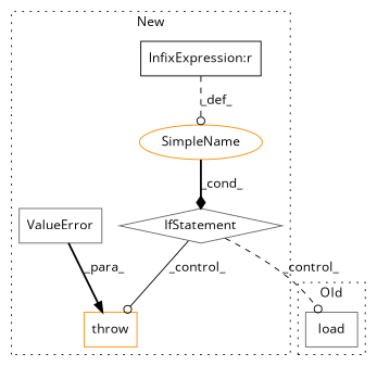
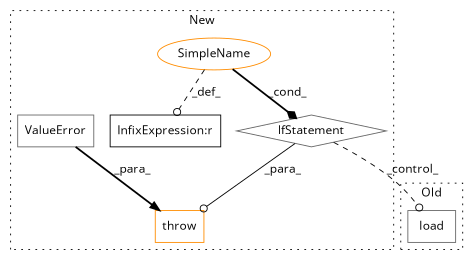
  digraph {
    fontname="Open Sans"
    node [a=32 color=gray40 fontname="Open Sans" shape=box]
    edge [arrowhead=odot fontname="Open Sans" style=bold]
    n1 [l="11,1" label=ValueError s="6390,6426"]
    n2 [a=53 color=darkorange l=6 label=throw s=6384]
    n3 [a=42 color=darkorange label=SimpleName shape=ellipse]
    n4 [a=25 l="4,2" label=IfStatement s="6021,6036" shape=diamond]
    n5 [a=27 color=black l=4 label="InfixExpression:r" s=6028]
    n6 [l="5,1" label=load s="5726,5738"]
    subgraph cluster_1 {
      label=New
      style=dotted
      n1
      n2
      n3
      n4
      n5
    }
    subgraph cluster_2 {
      label=Old
      style=dotted
      n6
    }
    n1 -> n2 [arrowhead=normal label=_para_]
    n3 -> n4 [arrowhead=diamond label=_cond_]
-   n4 -> n2 [label=_control_ style=solid]
+   n4 -> n2 [label=_para_ style=solid]
    n4 -> n6 [label=_control_ style=dashed]
-   n5 -> n3 [label=_def_ style=dashed]
+   n3 -> n5 [label=_def_ style=dashed]
  }
